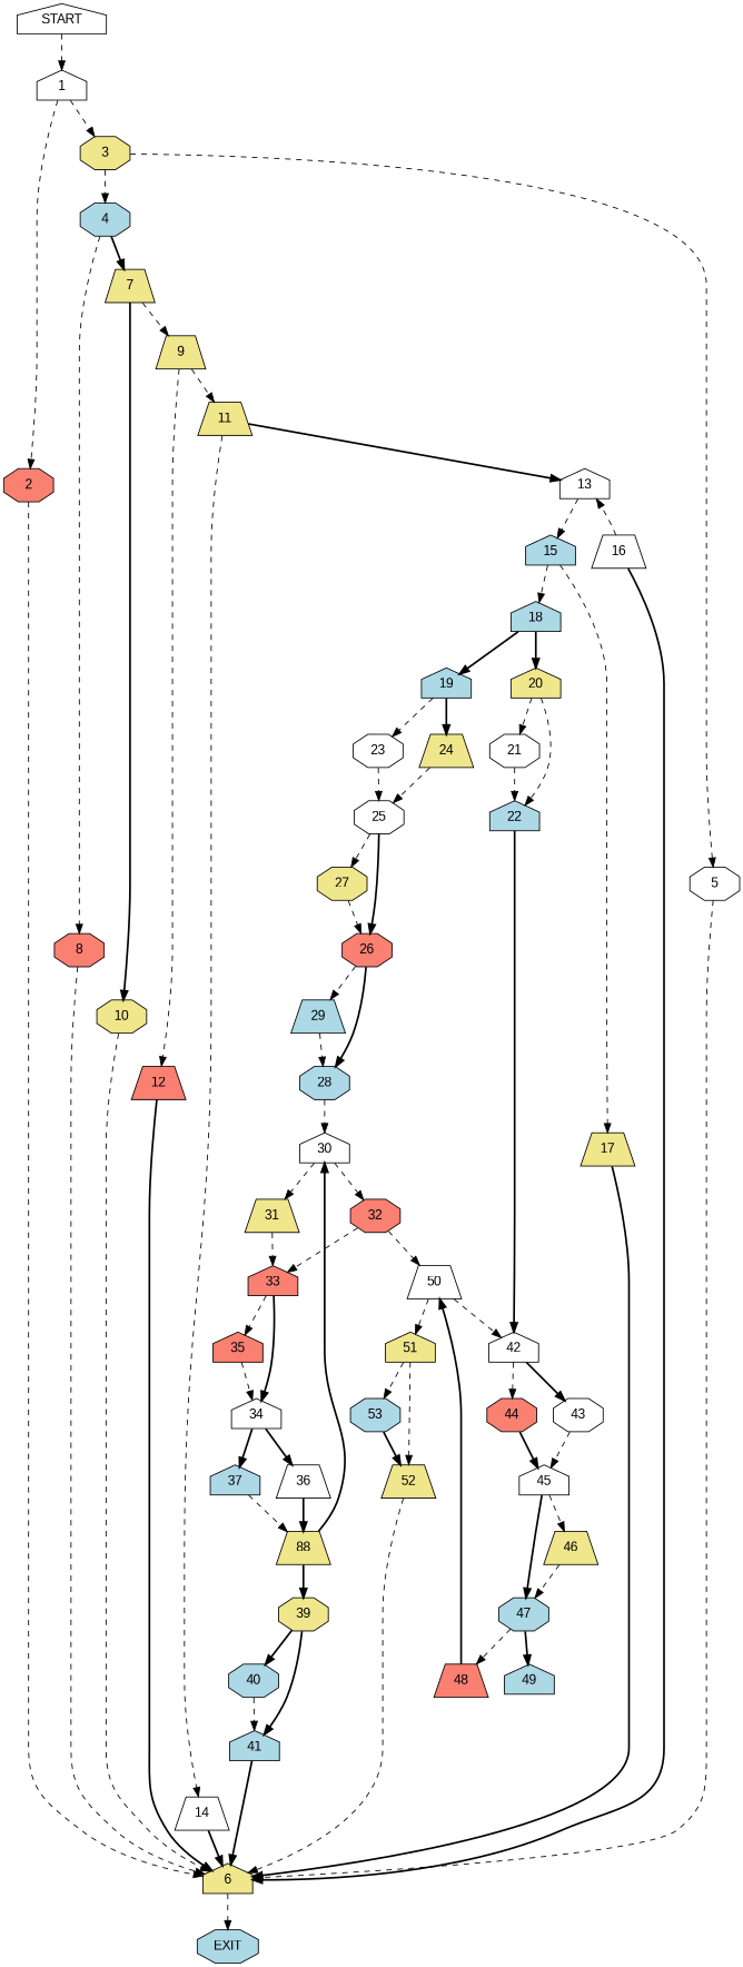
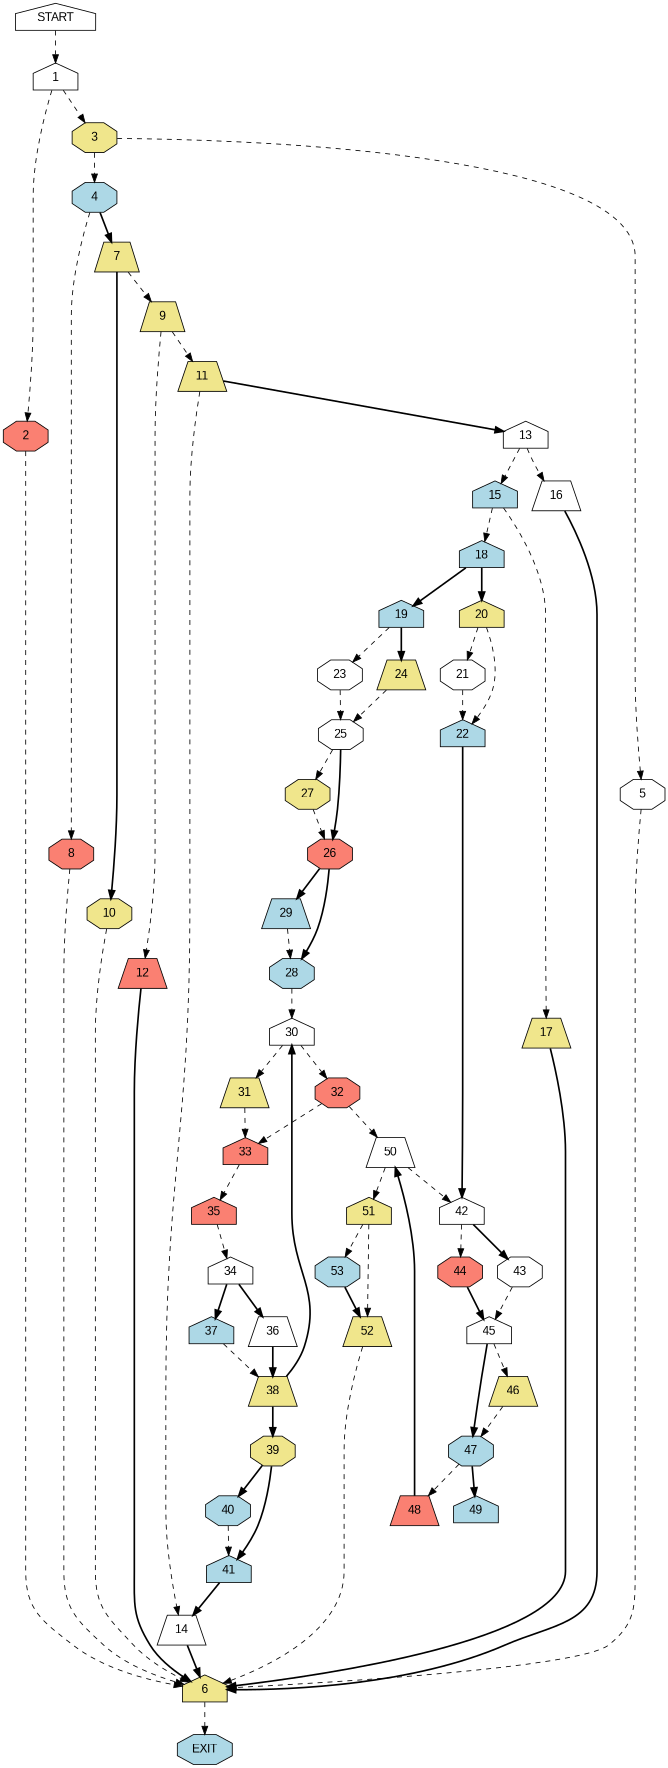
  digraph {
    fontname="Liberation Sans"
    node [fillcolor=white fontname="Liberation Sans" shape=octagon style=filled]
    edge [fontname="Liberation Sans" style=dashed]
    n1 [label=START shape=house]
    1 [shape=house]
    2 [fillcolor=salmon]
    3 [fillcolor=khaki]
    n5 [fillcolor=lightblue label=EXIT]
    6 [fillcolor=khaki shape=house]
    4 [fillcolor=lightblue]
    5
    7 [fillcolor=khaki shape=trapezium]
    8 [fillcolor=salmon]
    9 [fillcolor=khaki shape=trapezium]
    10 [fillcolor=khaki]
    11 [fillcolor=khaki shape=trapezium]
    12 [fillcolor=salmon shape=trapezium]
    13 [shape=house]
    14 [shape=trapezium]
    15 [fillcolor=lightblue shape=house]
    16 [shape=trapezium]
    17 [fillcolor=khaki shape=trapezium]
    18 [fillcolor=lightblue shape=house]
    19 [fillcolor=lightblue shape=house]
    20 [fillcolor=khaki shape=house]
    23
    24 [fillcolor=khaki shape=trapezium]
    21
    22 [fillcolor=lightblue shape=house]
    25
    42 [shape=house]
    43
    44 [fillcolor=salmon]
    26 [fillcolor=salmon]
    27 [fillcolor=khaki]
    28 [fillcolor=lightblue]
    29 [fillcolor=lightblue shape=trapezium]
    30 [shape=house]
    31 [fillcolor=khaki shape=trapezium]
    32 [fillcolor=salmon]
    33 [fillcolor=salmon shape=house]
    50 [shape=trapezium]
    34 [shape=house]
    35 [fillcolor=salmon shape=house]
    36 [shape=trapezium]
    37 [fillcolor=lightblue shape=house]
-   38 [fillcolor=khaki shape=trapezium label=88]
+   38 [fillcolor=khaki shape=trapezium]
    39 [fillcolor=khaki]
    40 [fillcolor=lightblue]
    41 [fillcolor=lightblue shape=house]
    45 [shape=house]
    46 [fillcolor=khaki shape=trapezium]
    47 [fillcolor=lightblue]
    48 [fillcolor=salmon shape=trapezium]
    49 [fillcolor=lightblue shape=house]
    51 [fillcolor=khaki shape=house]
    52 [fillcolor=khaki shape=trapezium]
    53 [fillcolor=lightblue]
    n1 -> 1
    1 -> 2
    1 -> 3
    2 -> 6
    3 -> 4
    3 -> 5
    6 -> n5
    4 -> 7 [style=bold]
    4 -> 8
    5 -> 6
    7 -> 9
    7 -> 10 [style=bold]
    8 -> 6
    9 -> 11
    9 -> 12
    10 -> 6
    11 -> 13 [style=bold]
    11 -> 14
    12 -> 6 [style=bold]
    13 -> 15
-   16 -> 13
+   13 -> 16
    14 -> 6 [style=bold]
    15 -> 17
    15 -> 18
    16 -> 6 [style=bold]
    17 -> 6 [style=bold]
    18 -> 19 [style=bold]
    18 -> 20 [style=bold]
    19 -> 23
    19 -> 24 [style=bold]
    20 -> 21
    20 -> 22
    23 -> 25
    24 -> 25
    21 -> 22
    22 -> 42 [style=bold]
    25 -> 26 [style=bold]
    25 -> 27
    42 -> 43 [style=bold]
    42 -> 44
    43 -> 45
    44 -> 45 [style=bold]
    26 -> 28 [style=bold]
-   26 -> 29
+   26 -> 29 [style=bold]
    27 -> 26
    28 -> 30
    29 -> 28
    30 -> 31
    30 -> 32
    31 -> 33
    32 -> 33
    32 -> 50
-   33 -> 34 [style=bold]
    33 -> 35
    50 -> 42
    50 -> 51
    34 -> 36 [style=bold]
    34 -> 37 [style=bold]
    35 -> 34
    36 -> 38 [style=bold]
    37 -> 38
    38 -> 30 [style=bold]
    38 -> 39 [style=bold]
    39 -> 40 [style=bold]
    39 -> 41 [style=bold]
    40 -> 41
-   41 -> 6 [style=bold]
+   41 -> 14 [style=bold]
    45 -> 46
    45 -> 47 [style=bold]
    46 -> 47
    47 -> 48
    47 -> 49 [style=bold]
    48 -> 50 [style=bold]
    51 -> 52
    51 -> 53
    52 -> 6
    53 -> 52 [style=bold]
  }
